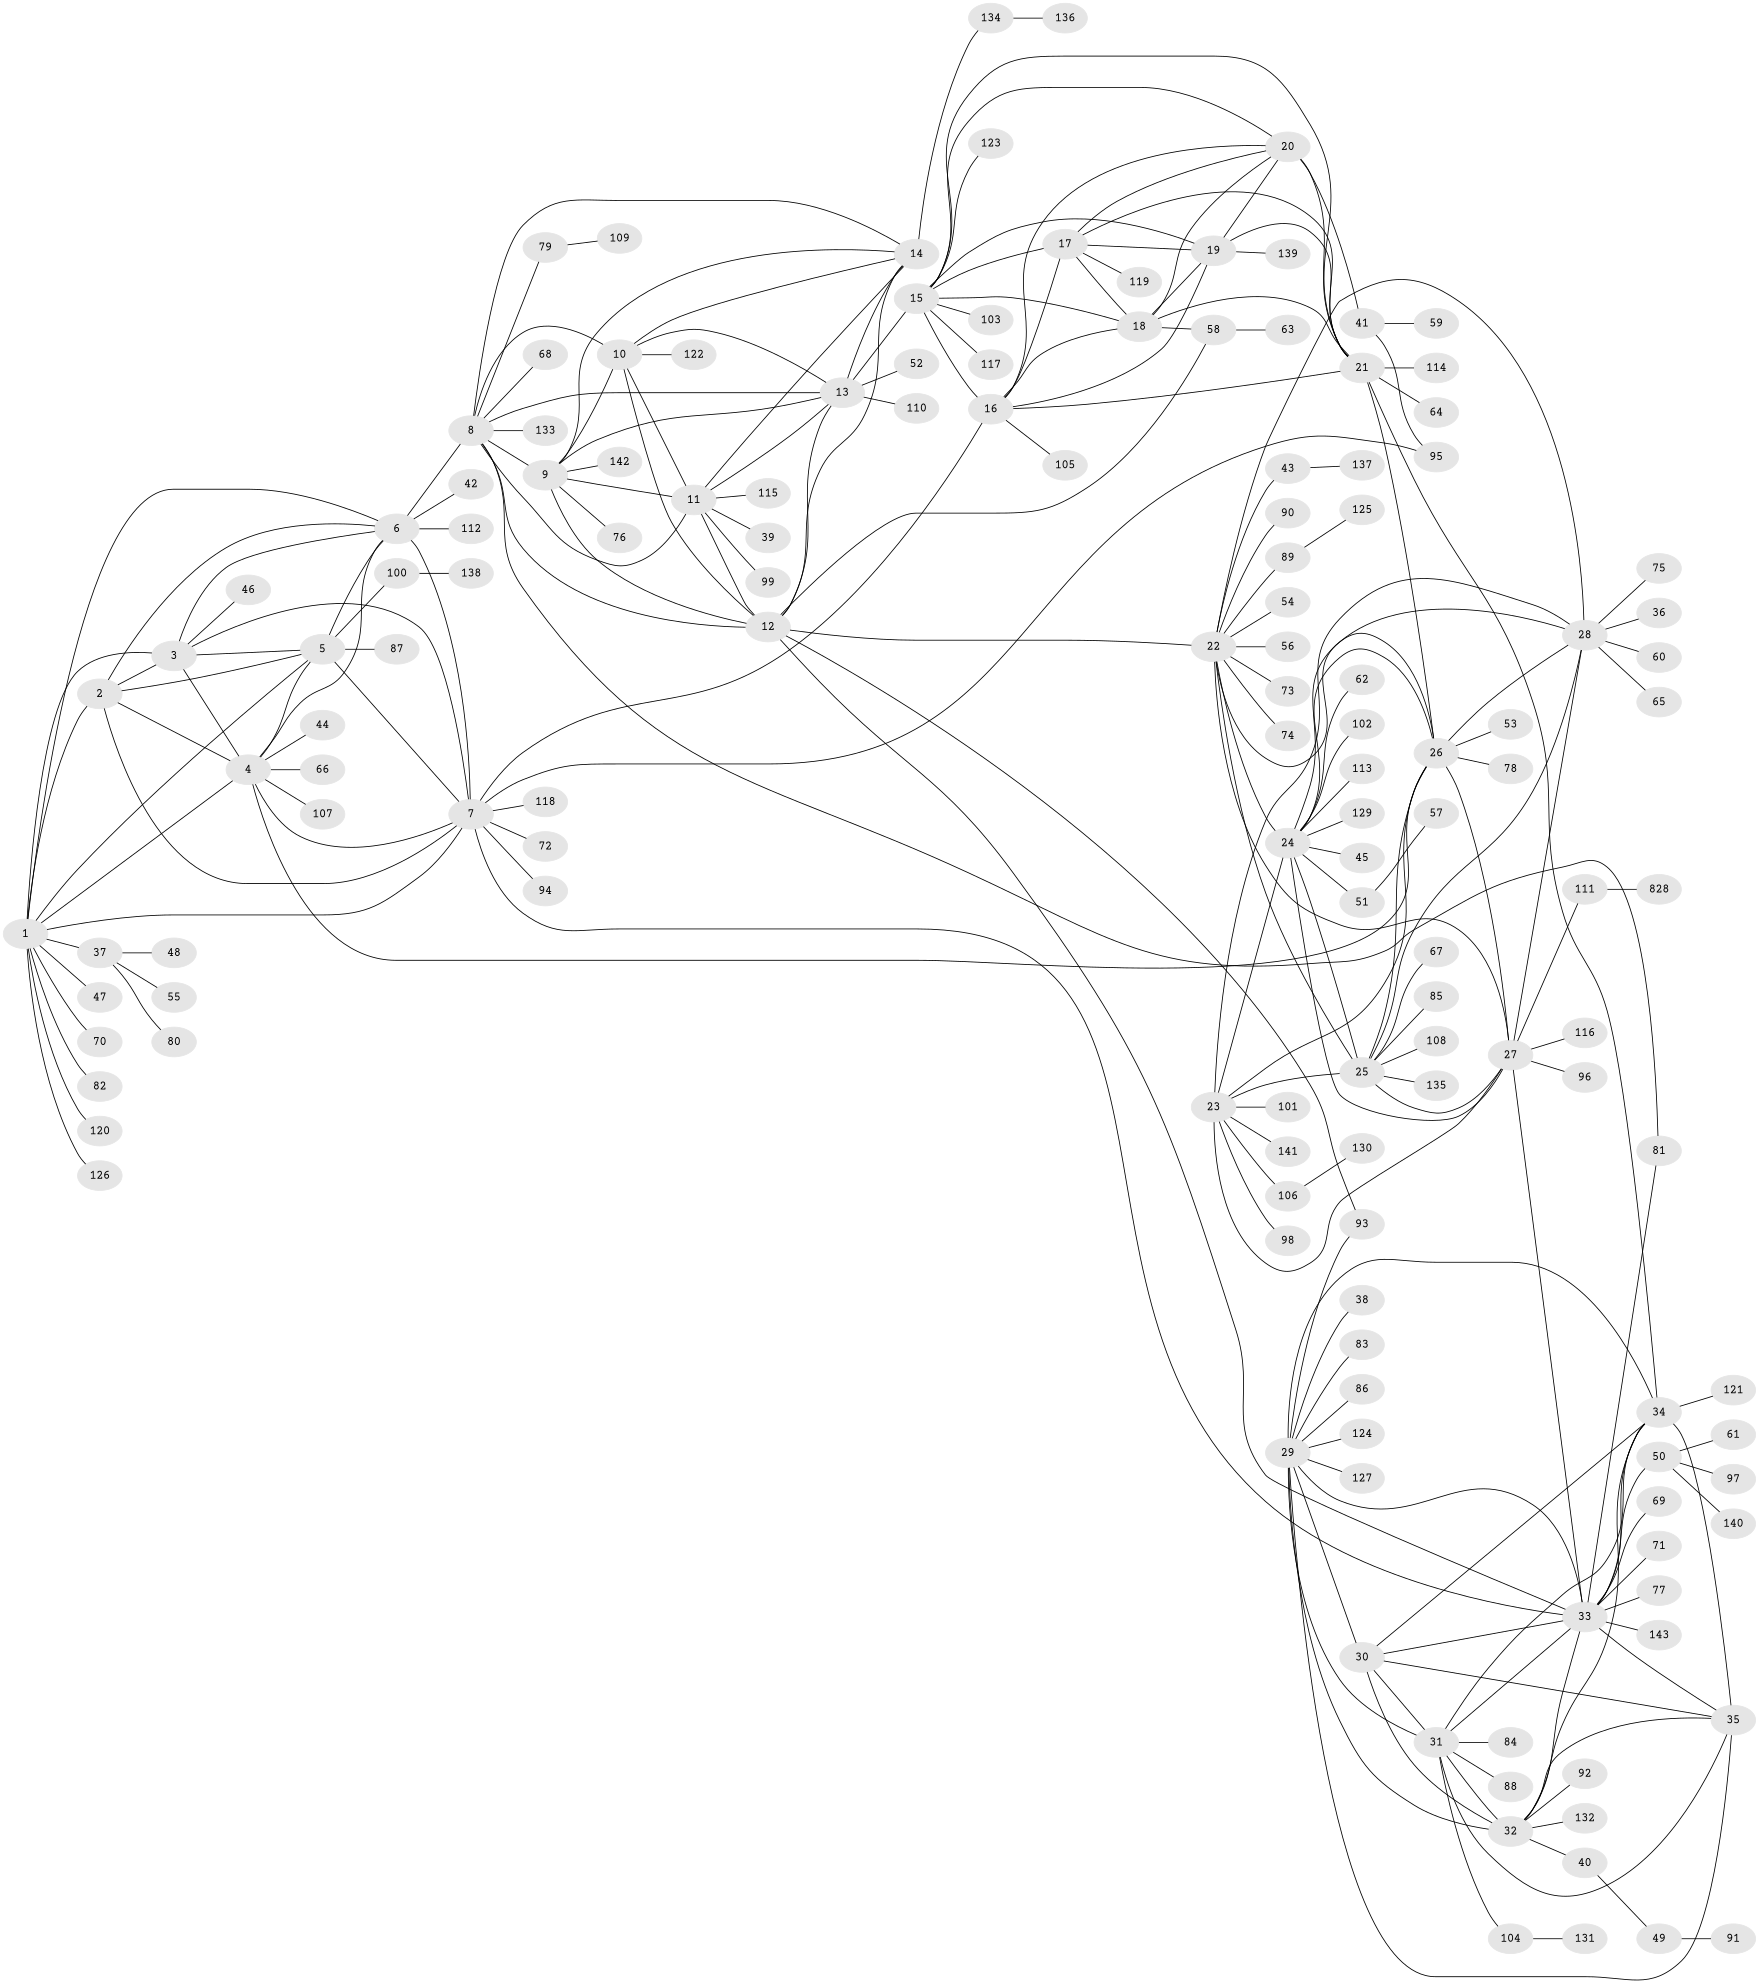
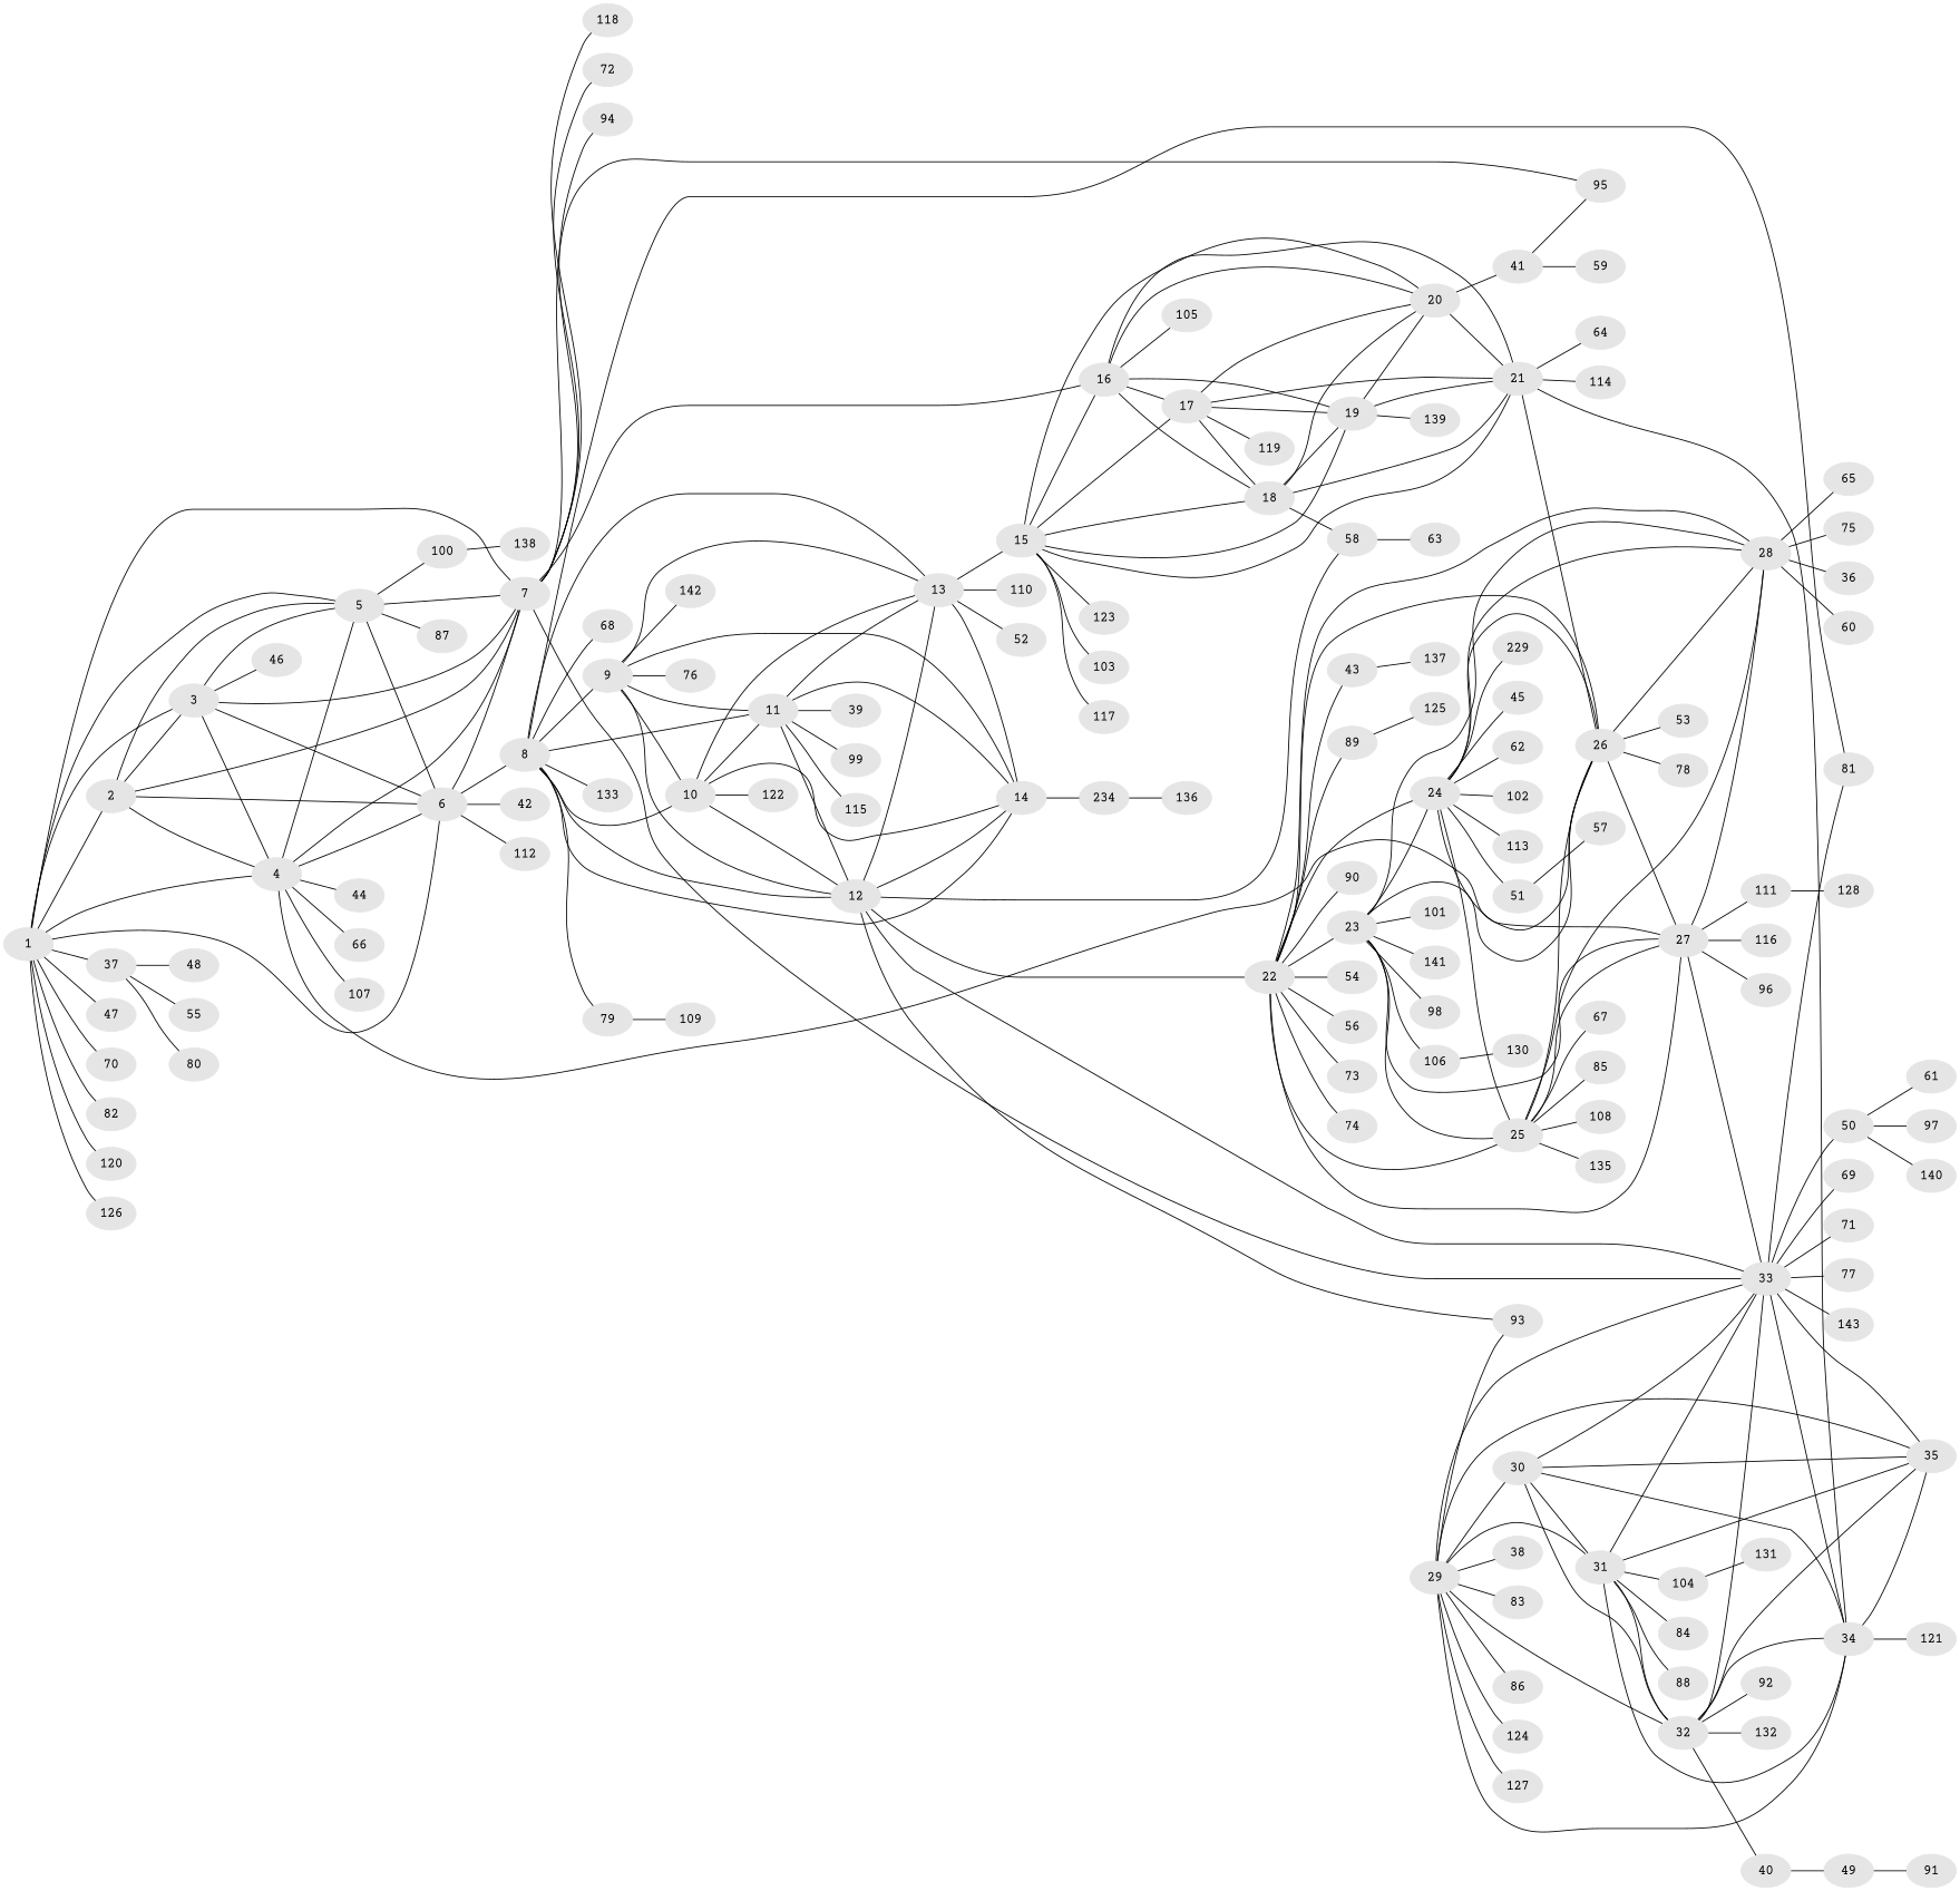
  graph {
    fontname="Courier Prime"
    rankdir=LR
    node [color=gray90 fontname="Courier Prime" style=filled]
    edge [fontname="Courier Prime"]
    1
    2
    3
    4
    5
    6
    7
    37
    47
    70
    82
    120
    126
    46
    26
    44
    66
    107
    87
    100
    8
    42
    112
    16
    33
    72
    94
    95
    118
    48
    55
    80
    27
    28
    53
    78
    138
    9
    10
    11
    12
    13
    14
    68
    79
    81
    133
    17
    18
    19
    20
    21
    105
    35
    34
    50
    69
    71
    77
    143
    76
    142
    122
    39
    99
    115
    22
    58
    93
    15
    52
    110
-   134
+   134 [label=234]
    109
    23
    24
    25
    43
    54
    56
    73
    74
    89
    90
    63
    103
    117
    123
    136
    119
    139
    41
    64
    114
    59
    98
    101
    106
    141
    45
    51
    62
    102
    113
-   129
+   129 [label=229]
    67
    85
    108
    135
    96
    111
    116
    36
    60
    65
    75
    137
    125
    130
    57
-   128 [label=828]
+   128
    29
    30
    31
    32
    38
    83
    86
    124
    127
    84
    88
    104
    40
    92
    132
    121
    131
    49
    61
    97
    140
    91
    1 -- 2
    1 -- 3
    1 -- 4
    1 -- 5
    1 -- 6
    1 -- 7
    1 -- 37
    1 -- 47
    1 -- 70
    1 -- 82
    1 -- 120
    1 -- 126
    2 -- 3
    2 -- 4
    2 -- 5
    2 -- 6
    2 -- 7
    3 -- 4
    3 -- 5
    3 -- 6
    3 -- 7
    3 -- 46
    4 -- 5
    4 -- 6
    4 -- 7
    4 -- 26
    4 -- 44
    4 -- 66
    4 -- 107
    5 -- 6
    5 -- 7
    5 -- 87
    5 -- 100
    6 -- 7
    6 -- 8
    6 -- 42
    6 -- 112
    7 -- 16
    7 -- 33
    7 -- 72
    7 -- 94
    7 -- 95
    7 -- 118
    37 -- 48
    37 -- 55
    37 -- 80
    26 -- 27
    26 -- 28
    26 -- 53
    26 -- 78
    100 -- 138
    8 -- 9
    8 -- 10
    8 -- 11
    8 -- 12
    8 -- 13
    8 -- 14
    8 -- 68
    8 -- 79
    8 -- 81
    8 -- 133
    16 -- 17
    16 -- 18
    16 -- 19
    16 -- 20
    16 -- 21
    16 -- 105
    33 -- 81
    33 -- 35
    33 -- 34
    33 -- 50
    33 -- 69
    33 -- 71
    33 -- 77
    33 -- 143
    27 -- 33
    27 -- 28
    27 -- 96
    27 -- 111
    27 -- 116
    28 -- 36
    28 -- 60
    28 -- 65
    28 -- 75
    9 -- 10
    9 -- 11
    9 -- 12
    9 -- 13
    9 -- 14
    9 -- 76
    9 -- 142
    10 -- 11
    10 -- 12
    10 -- 13
    10 -- 14
    10 -- 122
    11 -- 12
    11 -- 13
    11 -- 14
    11 -- 39
    11 -- 99
    11 -- 115
    12 -- 33
    12 -- 13
    12 -- 14
    12 -- 22
    12 -- 58
    12 -- 93
    13 -- 14
    13 -- 15
    13 -- 52
    13 -- 110
    14 -- 134
    79 -- 109
    17 -- 18
    17 -- 19
    17 -- 20
    17 -- 21
    17 -- 119
    18 -- 19
    18 -- 20
    18 -- 21
    18 -- 58
    19 -- 20
    19 -- 21
    19 -- 139
    20 -- 21
    20 -- 41
    21 -- 26
    21 -- 34
    21 -- 64
    21 -- 114
    34 -- 35
    34 -- 121
    50 -- 61
    50 -- 97
    50 -- 140
    22 -- 26
    22 -- 27
    22 -- 28
+   22 -- 23
    22 -- 24
    22 -- 25
    22 -- 43
    22 -- 54
    22 -- 56
    22 -- 73
    22 -- 74
    22 -- 89
    22 -- 90
    58 -- 63
    15 -- 16
    15 -- 17
    15 -- 18
    15 -- 19
    15 -- 20
    15 -- 21
    15 -- 103
    15 -- 117
    15 -- 123
    134 -- 136
    23 -- 26
    23 -- 27
    23 -- 28
    23 -- 24
    23 -- 25
    23 -- 98
    23 -- 101
    23 -- 106
    23 -- 141
    24 -- 26
    24 -- 27
    24 -- 28
    24 -- 25
    24 -- 45
    24 -- 51
    24 -- 62
    24 -- 102
    24 -- 113
    24 -- 129
    25 -- 26
    25 -- 27
    25 -- 28
    25 -- 67
    25 -- 85
    25 -- 108
    25 -- 135
    43 -- 137
    89 -- 125
    41 -- 95
    41 -- 59
    106 -- 130
    51 -- 57
    111 -- 128
    29 -- 33
    29 -- 35
    29 -- 34
    29 -- 93
    29 -- 30
    29 -- 31
    29 -- 32
    29 -- 38
    29 -- 83
    29 -- 86
    29 -- 124
    29 -- 127
    30 -- 33
    30 -- 35
    30 -- 34
    30 -- 31
    30 -- 32
    31 -- 33
    31 -- 35
    31 -- 34
    31 -- 32
    31 -- 84
    31 -- 88
    31 -- 104
    32 -- 33
    32 -- 35
    32 -- 34
    32 -- 40
    32 -- 92
    32 -- 132
    104 -- 131
    40 -- 49
    49 -- 91
  }
